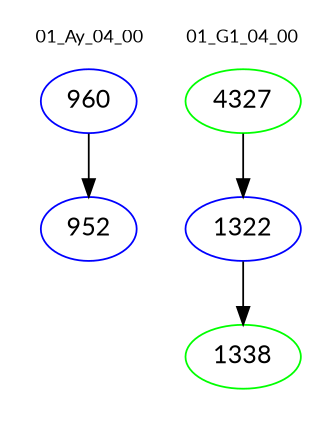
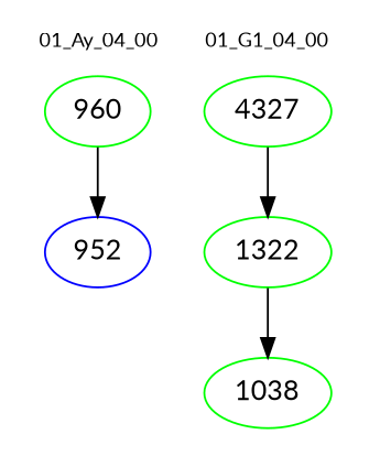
  digraph {
    fontname=Lato
    node [color=green fontname=Lato]
    edge [color=black fontname=Lato]
-   n1 [color=blue label=960]
+   n1 [label=960]
    n2 [color=blue label=952]
    n3 [label=4327]
-   n4 [color=blue label=1322]
-   n5 [label=1338]
+   n4 [label=1322]
+   n5 [label=1038]
    subgraph cluster_1 {
      color=white
      fontsize=10
      label="01_Ay_04_00"
      n1
      n2
    }
    subgraph cluster_2 {
      color=white
      fontsize=10
      label="01_G1_04_00"
      n3
      n4
      n5
    }
    n1 -> n2
    n3 -> n4
    n4 -> n5
  }
